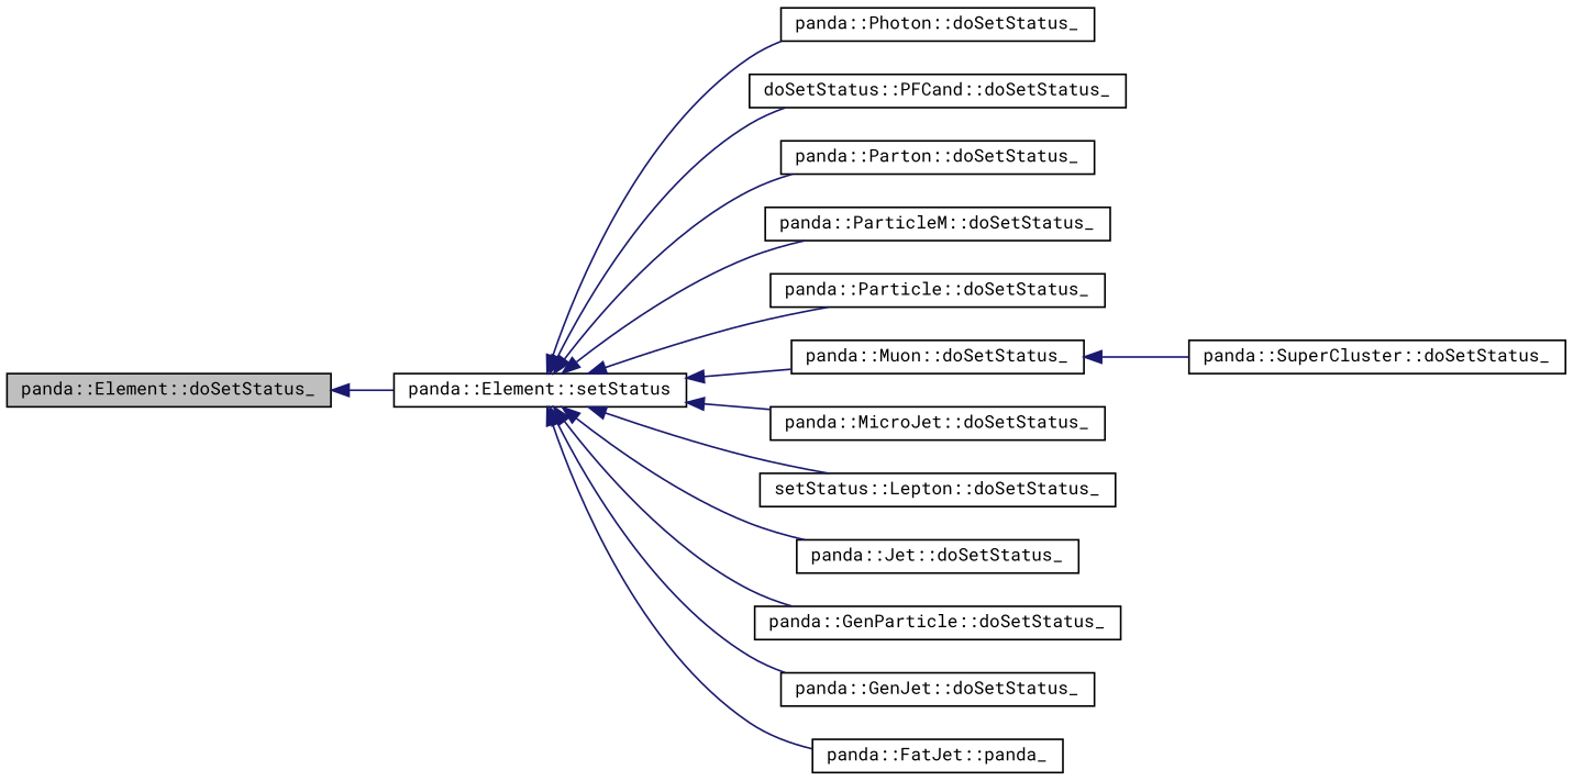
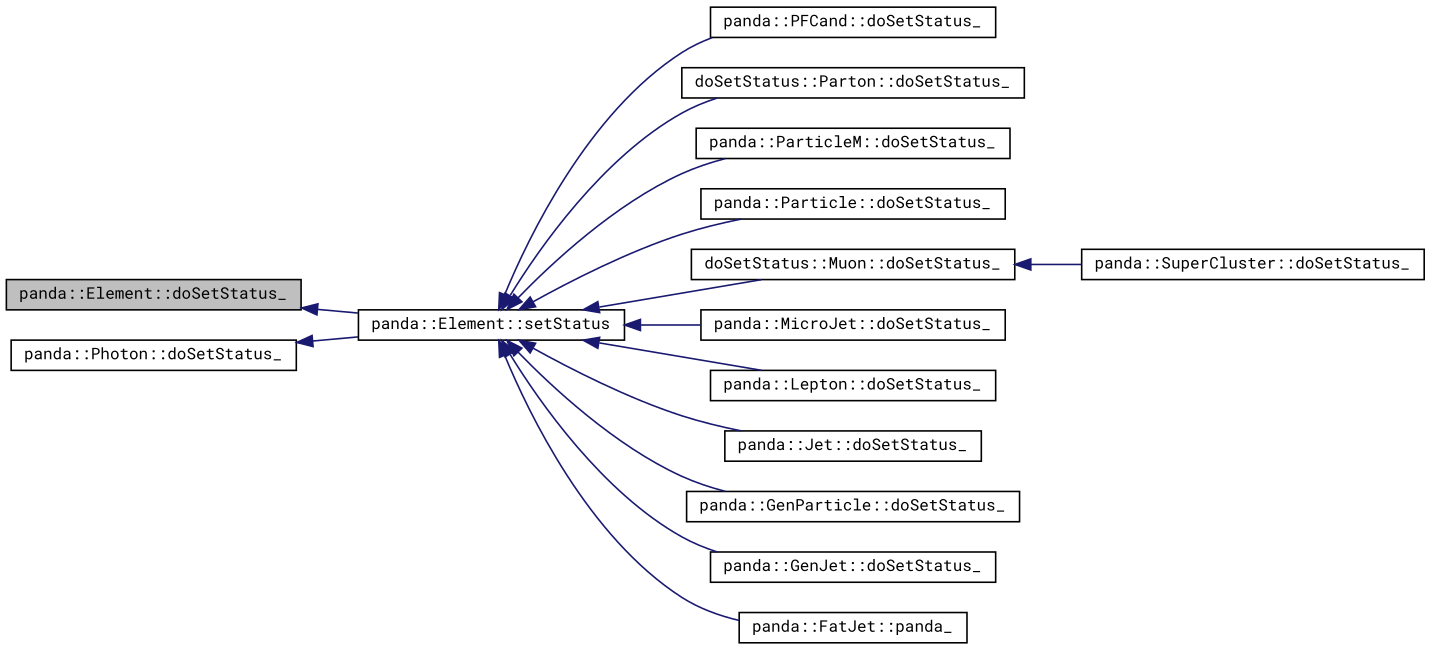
  digraph {
    fontname="Roboto Mono"
    rankdir=LR
    node [color=black fillcolor=white fontname="Roboto Mono" fontsize=10 shape=record style=filled]
    edge [color=midnightblue dir=back fontname="Roboto Mono" fontsize=10 labelfontname=Helvetica labelfontsize=10 style=solid]
    n1 [fillcolor=grey75 fontcolor=black height=0.2 label="panda::Element::doSetStatus_" width=0.4]
    n2 [height=0.2 label="panda::Element::setStatus" width=0.4]
    n3 [height=0.2 label="panda::Photon::doSetStatus_" width=0.4]
-   n4 [height=0.2 label="doSetStatus::PFCand::doSetStatus_" width=0.4]
-   n5 [height=0.2 label="panda::Parton::doSetStatus_" width=0.4]
+   n4 [height=0.2 label="panda::PFCand::doSetStatus_" width=0.4]
+   n5 [height=0.2 label="doSetStatus::Parton::doSetStatus_" width=0.4]
    n6 [height=0.2 label="panda::ParticleM::doSetStatus_" width=0.4]
    n7 [height=0.2 label="panda::Particle::doSetStatus_" width=0.4]
-   n8 [height=0.2 label="panda::Muon::doSetStatus_" width=0.4]
+   n8 [height=0.2 label="doSetStatus::Muon::doSetStatus_" width=0.4]
    n9 [height=0.2 label="panda::MicroJet::doSetStatus_" width=0.4]
-   n10 [height=0.2 label="setStatus::Lepton::doSetStatus_" width=0.4]
+   n10 [height=0.2 label="panda::Lepton::doSetStatus_" width=0.4]
    n11 [height=0.2 label="panda::Jet::doSetStatus_" width=0.4]
    n12 [height=0.2 label="panda::GenParticle::doSetStatus_" width=0.4]
    n13 [height=0.2 label="panda::GenJet::doSetStatus_" width=0.4]
    n14 [height=0.2 label="panda::FatJet::panda_" width=0.4]
    n15 [height=0.2 label="panda::SuperCluster::doSetStatus_" width=0.4]
    n1 -> n2
-   n2 -> n3
+   n3 -> n2
    n2 -> n4
    n2 -> n5
    n2 -> n6
    n2 -> n7
    n2 -> n8
    n2 -> n9
    n2 -> n10
    n2 -> n11
    n2 -> n12
    n2 -> n13
    n2 -> n14
    n8 -> n15
  }
